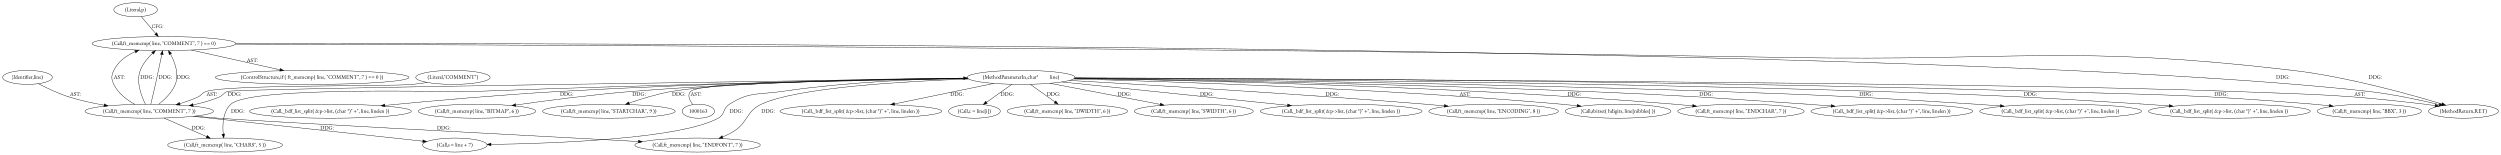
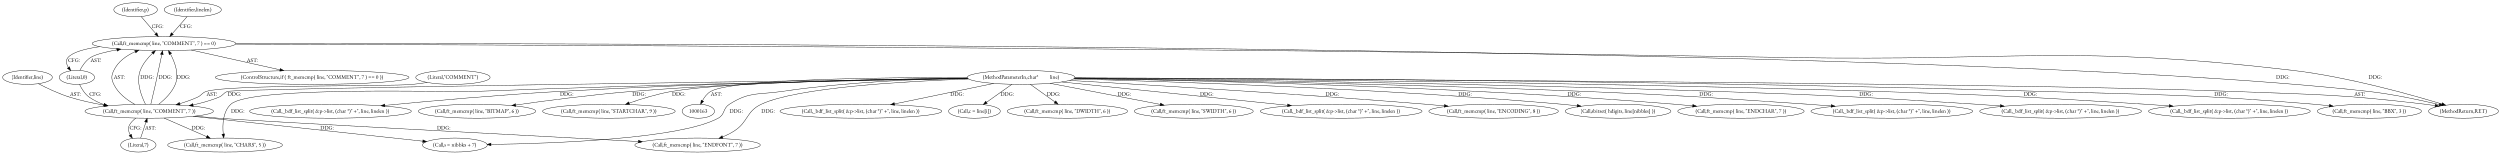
  digraph {
    fontname="EB Garamond"
    node [fontname="EB Garamond"]
    edge [fontname="EB Garamond"]
    n1 [label="(Call,ft_memcmp( line, \"COMMENT\", 7 ) == 0)"]
+   n2 [label="(Literal,0)"]
    n3 [label="(MethodReturn,RET)"]
    n4 [label="(ControlStructure,if ( ft_memcmp( line, \"COMMENT\", 7 ) == 0 ))"]
    n5 [label="(Call,ft_memcmp( line, \"COMMENT\", 7 ))"]
-   n7 [label="(Call,s = line + 7)"]
+   n6 [label="(Literal,7)"]
+   n7 [label="(Call,s = nibbles + 7)"]
    n8 [label="(Call,ft_memcmp( line, \"ENDFONT\", 7 ))"]
    n9 [label="(Call,ft_memcmp( line, \"CHARS\", 5 ))"]
    n10 [label="(MethodParameterIn,char*          line)"]
    n11 [label="(Call,_bdf_list_split( &p->list, (char *)\" +\", line, linelen ))"]
    n12 [label="(Call,c = line[i])"]
    n13 [label="(Call,ft_memcmp( line, \"DWIDTH\", 6 ))"]
    n14 [label="(Call,ft_memcmp( line, \"SWIDTH\", 6 ))"]
    n15 [label="(Call,_bdf_list_split( &p->list, (char *)\" +\", line, linelen ))"]
    n16 [label="(Call,ft_memcmp( line, \"ENCODING\", 8 ))"]
    n17 [label="(Call,sbitset( hdigits, line[nibbles] ))"]
    n18 [label="(Call,ft_memcmp( line, \"ENDCHAR\", 7 ))"]
    n19 [label="(Call,_bdf_list_split( &p->list, (char *)\" +\", line, linelen ))"]
    n20 [label="(Call,_bdf_list_split( &p->list, (char *)\" +\", line, linelen ))"]
    n21 [label="(Call,_bdf_list_split( &p->list, (char *)\" +\", line, linelen ))"]
    n22 [label="(Call,ft_memcmp( line, \"BBX\", 3 ))"]
    n23 [label="(Call,_bdf_list_split( &p->list, (char *)\" +\", line, linelen ))"]
    n24 [label="(Call,ft_memcmp( line, \"BITMAP\", 6 ))"]
    n25 [label="(Call,ft_memcmp( line, \"STARTCHAR\", 9 ))"]
    1000163
-   n27 [label="(Literal,p)"]
+   n27 [label="(Identifier,p)"]
+   n28 [label="(Identifier,linelen)"]
    n29 [label="(Literal,\"COMMENT\")"]
    n30 [label="(Identifier,line)"]
+   n1 -> n2 [label="CFG: "]
    n1 -> n3 [label="DDG: "]
    n1 -> n3 [label="DDG: "]
    n1 -> n4 [label="AST: "]
+   n2 -> n1 [label="AST: "]
+   n2 -> n5 [label="CFG: "]
    n5 -> n1 [label="AST: "]
    n5 -> n1 [label="DDG: "]
    n5 -> n1 [label="DDG: "]
    n5 -> n1 [label="DDG: "]
+   n5 -> n6 [label="CFG: "]
    n5 -> n7 [label="DDG: "]
    n5 -> n8 [label="DDG: "]
    n5 -> n9 [label="DDG: "]
+   n6 -> n5 [label="AST: "]
    n10 -> n3 [label="AST: "]
    n10 -> n5 [label="DDG: "]
    n10 -> n7 [label="DDG: "]
    n10 -> n8 [label="DDG: "]
    n10 -> n9 [label="DDG: "]
    n10 -> n11 [label="DDG: "]
    n10 -> n12 [label="DDG: "]
    n10 -> n13 [label="DDG: "]
    n10 -> n14 [label="DDG: "]
    n10 -> n15 [label="DDG: "]
    n10 -> n16 [label="DDG: "]
-   n10 -> n17 [label="AST: "]
+   n10 -> n17 [label="DDG: "]
    n10 -> n18 [label="DDG: "]
    n10 -> n19 [label="DDG: "]
    n10 -> n20 [label="DDG: "]
    n10 -> n21 [label="DDG: "]
    n10 -> n22 [label="DDG: "]
    n10 -> n23 [label="DDG: "]
    n10 -> n24 [label="DDG: "]
    n10 -> n25 [label="DDG: "]
-   1000163 -> n10 [label="AST: "]
+   n10 -> 1000163 [label="AST: "]
    n27 -> n1 [label="CFG: "]
+   n28 -> n1 [label="CFG: "]
    n29 -> n5 [label="AST: "]
    n30 -> n5 [label="AST: "]
  }
